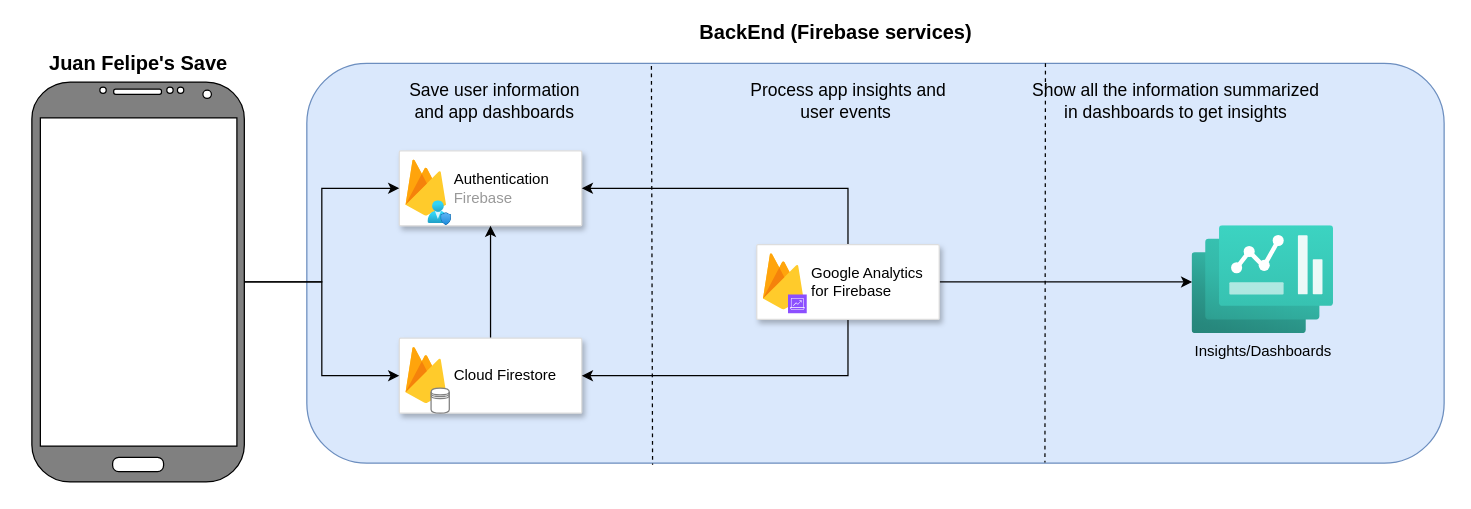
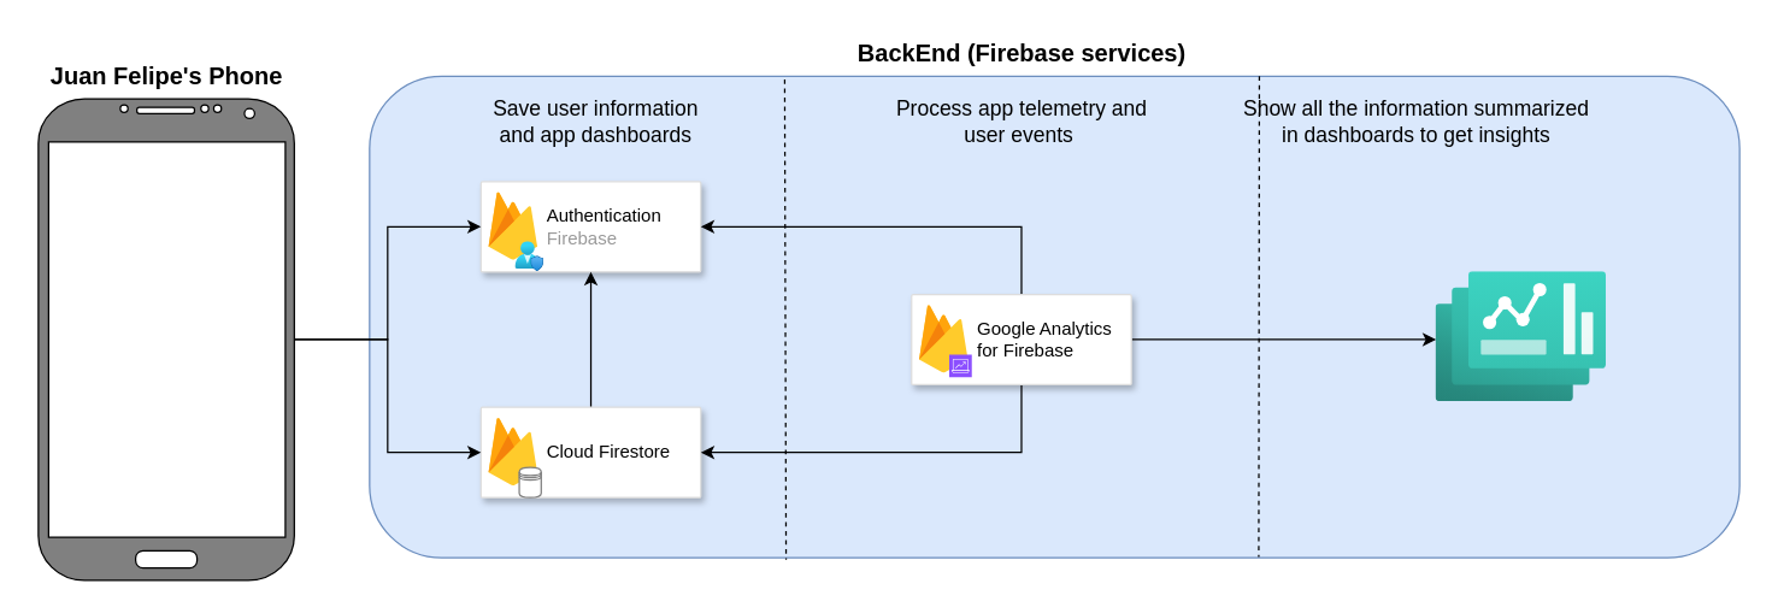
  <mxCell id="0" />
  <mxCell id="1" parent="0" />
  <mxCell id="2" value="" style="rounded=1;whiteSpace=wrap;html=1;fillColor=#dae8fc;strokeColor=#6c8ebf;" vertex="1" parent="1"><mxGeometry x="245" y="50" width="910" height="320" as="geometry" /></mxCell>
  <mxCell id="3" value="" style="strokeColor=#dddddd;shadow=1;strokeWidth=1;rounded=1;absoluteArcSize=1;arcSize=2;" vertex="1" parent="1"><mxGeometry x="319" y="120" width="146" height="60" as="geometry" /></mxCell>
  <mxCell id="4" value="&lt;font color=&quot;#000000&quot;&gt;Authentication&lt;br&gt;&lt;/font&gt;Firebase" style="sketch=0;dashed=0;connectable=0;html=1;fillColor=#5184F3;strokeColor=none;shape=mxgraph.gcp2.firebase;part=1;labelPosition=right;verticalLabelPosition=middle;align=left;verticalAlign=middle;spacingLeft=5;fontColor=#999999;fontSize=12;" vertex="1" parent="3"><mxGeometry width="32.4" height="45" relative="1" as="geometry"><mxPoint x="5" y="7" as="offset" /></mxGeometry></mxCell>
  <mxCell id="5" value="" style="image;aspect=fixed;html=1;points=[];align=center;fontSize=12;image=img/lib/azure2/management_governance/User_Privacy.svg;" vertex="1" parent="3"><mxGeometry x="23" y="40" width="18.82" height="20" as="geometry" /></mxCell>
  <mxCell id="6" style="edgeStyle=none;rounded=0;orthogonalLoop=1;jettySize=auto;html=1;entryX=0.5;entryY=1;entryDx=0;entryDy=0;" edge="1" parent="1" source="7" target="3"><mxGeometry relative="1" as="geometry" /></mxCell>
  <mxCell id="7" value="" style="strokeColor=#dddddd;shadow=1;strokeWidth=1;rounded=1;absoluteArcSize=1;arcSize=2;" vertex="1" parent="1"><mxGeometry x="319" y="270" width="146" height="60" as="geometry" /></mxCell>
  <mxCell id="8" value="&lt;font color=&quot;#000000&quot;&gt;Cloud Firestore&lt;/font&gt;" style="sketch=0;dashed=0;connectable=0;html=1;fillColor=#5184F3;strokeColor=none;shape=mxgraph.gcp2.firebase;part=1;labelPosition=right;verticalLabelPosition=middle;align=left;verticalAlign=middle;spacingLeft=5;fontColor=#999999;fontSize=12;" vertex="1" parent="7"><mxGeometry width="32.4" height="45" relative="1" as="geometry"><mxPoint x="5" y="7" as="offset" /></mxGeometry></mxCell>
  <mxCell id="9" value="" style="shape=datastore;whiteSpace=wrap;html=1;strokeColor=#808080;" vertex="1" parent="7"><mxGeometry x="25.41" y="40" width="14.59" height="20" as="geometry" /></mxCell>
  <mxCell id="10" style="edgeStyle=orthogonalEdgeStyle;rounded=0;orthogonalLoop=1;jettySize=auto;html=1;entryX=1;entryY=0.5;entryDx=0;entryDy=0;" edge="1" parent="1" source="13" target="3"><mxGeometry relative="1" as="geometry"><Array as="points"><mxPoint x="678" y="150" /></Array></mxGeometry></mxCell>
  <mxCell id="11" style="edgeStyle=orthogonalEdgeStyle;rounded=0;orthogonalLoop=1;jettySize=auto;html=1;entryX=1;entryY=0.5;entryDx=0;entryDy=0;" edge="1" parent="1" source="13" target="7"><mxGeometry relative="1" as="geometry"><Array as="points"><mxPoint x="678" y="300" /></Array></mxGeometry></mxCell>
  <mxCell id="12" style="edgeStyle=orthogonalEdgeStyle;rounded=0;orthogonalLoop=1;jettySize=auto;html=1;" edge="1" parent="1" source="13" target="18"><mxGeometry relative="1" as="geometry"><Array as="points"><mxPoint x="905" y="225" /><mxPoint x="905" y="225" /></Array></mxGeometry></mxCell>
  <mxCell id="13" value="" style="strokeColor=#dddddd;shadow=1;strokeWidth=1;rounded=1;absoluteArcSize=1;arcSize=2;" vertex="1" parent="1"><mxGeometry x="605" y="195" width="146" height="60" as="geometry" /></mxCell>
  <mxCell id="14" value="&lt;font color=&quot;#000000&quot;&gt;Google Analytics&amp;nbsp;&lt;br&gt;for Firebase&lt;br&gt;&lt;/font&gt;" style="sketch=0;dashed=0;connectable=0;html=1;fillColor=#5184F3;strokeColor=none;shape=mxgraph.gcp2.firebase;part=1;labelPosition=right;verticalLabelPosition=middle;align=left;verticalAlign=middle;spacingLeft=5;fontColor=#999999;fontSize=12;" vertex="1" parent="13"><mxGeometry width="32.4" height="45" relative="1" as="geometry"><mxPoint x="5" y="7" as="offset" /></mxGeometry></mxCell>
  <mxCell id="15" value="" style="sketch=0;points=[[0,0,0],[0.25,0,0],[0.5,0,0],[0.75,0,0],[1,0,0],[0,1,0],[0.25,1,0],[0.5,1,0],[0.75,1,0],[1,1,0],[0,0.25,0],[0,0.5,0],[0,0.75,0],[1,0.25,0],[1,0.5,0],[1,0.75,0]];outlineConnect=0;fontColor=#232F3E;fillColor=#8C4FFF;strokeColor=#ffffff;dashed=0;verticalLabelPosition=bottom;verticalAlign=top;align=center;html=1;fontSize=12;fontStyle=0;aspect=fixed;shape=mxgraph.aws4.resourceIcon;resIcon=mxgraph.aws4.analytics;" vertex="1" parent="13"><mxGeometry x="25" y="40" width="15" height="15" as="geometry" /></mxCell>
- <mxCell id="16" value="BackEnd (Firebase services)" style="text;html=1;align=center;verticalAlign=middle;resizable=0;points=[];autosize=1;strokeColor=none;fillColor=none;fontStyle=1;fontFamily=Helvetica;fontSize=16;" vertex="1" parent="1"><mxGeometry x="548" y="10" width="240" height="30" as="geometry" /></mxCell>
+ <mxCell id="16" value="BackEnd (Firebase services)" style="text;html=1;align=center;verticalAlign=middle;resizable=0;points=[];autosize=1;strokeColor=none;fillColor=none;fontStyle=1;fontFamily=Helvetica;fontSize=16;" vertex="1" parent="1"><mxGeometry x="558" y="20" width="240" height="30" as="geometry" /></mxCell>
  <mxCell id="17" value="" style="group" vertex="1" connectable="0" parent="1"><mxGeometry x="945" y="180" width="130" height="116.47" as="geometry" /></mxCell>
  <mxCell id="18" value="" style="image;aspect=fixed;html=1;points=[];align=center;fontSize=12;image=img/lib/azure2/other/Dashboard_Hub.svg;" vertex="1" parent="17"><mxGeometry x="8.44" width="113.13" height="86.47" as="geometry" /></mxCell>
- <mxCell id="19" value="Insights/Dashboards" style="text;html=1;align=center;verticalAlign=middle;resizable=0;points=[];autosize=1;strokeColor=none;fillColor=none;" vertex="1" parent="17"><mxGeometry y="86.47" width="130" height="30" as="geometry" /></mxCell>
  <mxCell id="20" value="" style="edgeStyle=none;orthogonalLoop=1;jettySize=auto;html=1;rounded=0;exitX=0.303;exitY=0.007;exitDx=0;exitDy=0;exitPerimeter=0;entryX=0.304;entryY=1.004;entryDx=0;entryDy=0;entryPerimeter=0;dashed=1;endArrow=none;endFill=0;" edge="1" parent="1" source="2" target="2"><mxGeometry width="80" relative="1" as="geometry"><mxPoint x="595" y="240" as="sourcePoint" /><mxPoint x="675" y="240" as="targetPoint" /><Array as="points" /></mxGeometry></mxCell>
  <mxCell id="21" value="" style="edgeStyle=none;orthogonalLoop=1;jettySize=auto;html=1;rounded=0;entryX=0.649;entryY=0.998;entryDx=0;entryDy=0;entryPerimeter=0;dashed=1;endArrow=none;endFill=0;" edge="1" parent="1" target="2"><mxGeometry width="80" relative="1" as="geometry"><mxPoint x="836" y="50" as="sourcePoint" /><mxPoint x="836" y="419" as="targetPoint" /><Array as="points" /></mxGeometry></mxCell>
  <mxCell id="22" value="Save user information&lt;br style=&quot;font-size: 14px;&quot;&gt;and app dashboards" style="text;html=1;align=center;verticalAlign=middle;resizable=0;points=[];autosize=1;strokeColor=none;fillColor=none;fontSize=14;" vertex="1" parent="1"><mxGeometry x="315" y="55" width="160" height="50" as="geometry" /></mxCell>
- <mxCell id="23" value="Process app insights and &lt;br style=&quot;font-size: 14px;&quot;&gt;user events&amp;nbsp;" style="text;html=1;align=center;verticalAlign=middle;resizable=0;points=[];autosize=1;strokeColor=none;fillColor=none;fontSize=14;" vertex="1" parent="1"><mxGeometry x="583" y="55" width="190" height="50" as="geometry" /></mxCell>
+ <mxCell id="23" value="Process app telemetry and &lt;br style=&quot;font-size: 14px;&quot;&gt;user events&amp;nbsp;" style="text;html=1;align=center;verticalAlign=middle;resizable=0;points=[];autosize=1;strokeColor=none;fillColor=none;fontSize=14;" vertex="1" parent="1"><mxGeometry x="583" y="55" width="190" height="50" as="geometry" /></mxCell>
  <mxCell id="24" value="Show all the information summarized&lt;br style=&quot;font-size: 14px;&quot;&gt;in dashboards to get insights" style="text;html=1;align=center;verticalAlign=middle;resizable=0;points=[];autosize=1;strokeColor=none;fillColor=none;fontSize=14;" vertex="1" parent="1"><mxGeometry x="815" y="55" width="250" height="50" as="geometry" /></mxCell>
  <mxCell id="25" value="" style="group" vertex="1" connectable="0" parent="1"><mxGeometry x="25" y="35" width="175" height="350" as="geometry" /></mxCell>
  <mxCell id="26" value="" style="verticalLabelPosition=bottom;verticalAlign=top;html=1;shadow=0;dashed=0;strokeWidth=1;shape=mxgraph.android.phone2;strokeColor=#000000;fillColor=#808080;" vertex="1" parent="25"><mxGeometry y="30" width="170" height="320" as="geometry" /></mxCell>
- <mxCell id="27" value="Juan Felipe's Save" style="text;html=1;align=center;verticalAlign=middle;resizable=0;points=[];autosize=1;strokeColor=none;fillColor=none;fontStyle=1;fontSize=16;" vertex="1" parent="25"><mxGeometry x="-5" width="180" height="30" as="geometry" /></mxCell>
+ <mxCell id="27" value="Juan Felipe's Phone" style="text;html=1;align=center;verticalAlign=middle;resizable=0;points=[];autosize=1;strokeColor=none;fillColor=none;fontStyle=1;fontSize=16;" vertex="1" parent="25"><mxGeometry x="-5" width="180" height="30" as="geometry" /></mxCell>
  <mxCell id="28" style="edgeStyle=orthogonalEdgeStyle;rounded=0;orthogonalLoop=1;jettySize=auto;html=1;entryX=0;entryY=0.5;entryDx=0;entryDy=0;" edge="1" parent="1" source="26" target="3"><mxGeometry relative="1" as="geometry" /></mxCell>
  <mxCell id="29" style="edgeStyle=orthogonalEdgeStyle;rounded=0;orthogonalLoop=1;jettySize=auto;html=1;entryX=0;entryY=0.5;entryDx=0;entryDy=0;" edge="1" parent="1" source="26" target="7"><mxGeometry relative="1" as="geometry" /></mxCell>
